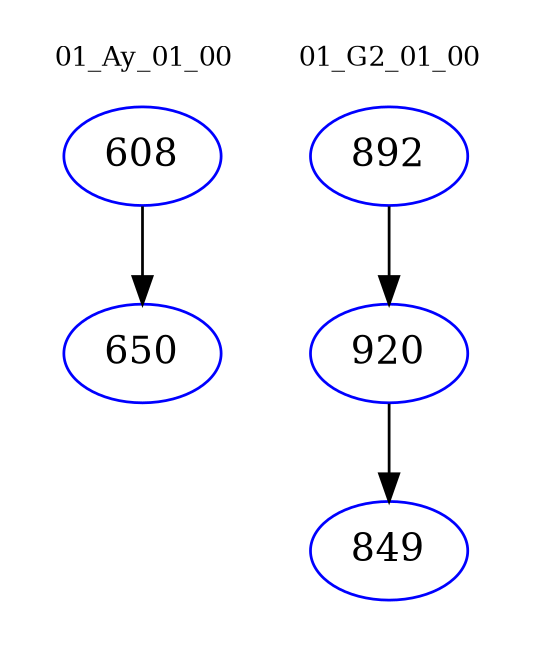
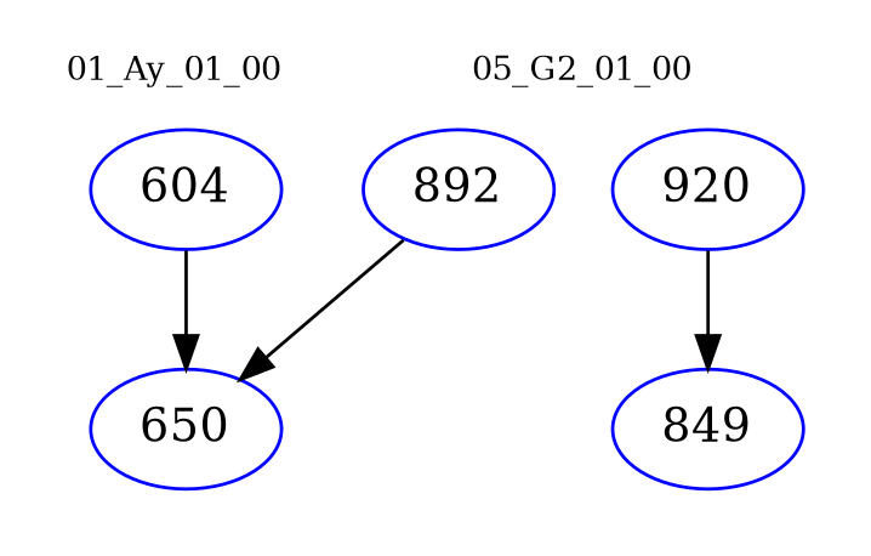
  digraph {
    node [color=blue]
    edge [color=black]
-   n1 [label=608]
+   n1 [label=604]
    n2 [label=650]
    n3 [label=892]
    n4 [label=920]
    n5 [label=849]
    subgraph cluster_1 {
      color=white
      fontsize=10
      label="01_Ay_01_00"
      n1
      n2
    }
    subgraph cluster_2 {
      color=white
      fontsize=10
-     label="01_G2_01_00"
+     label="05_G2_01_00"
      n3
      n4
      n5
    }
    n1 -> n2
-   n3 -> n4
+   n3 -> n2
    n4 -> n5
  }
